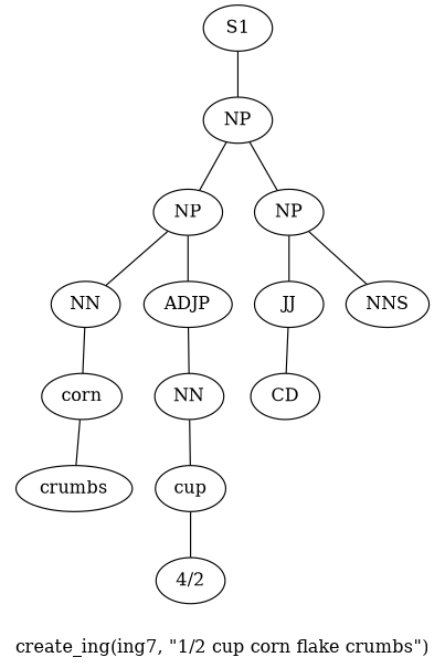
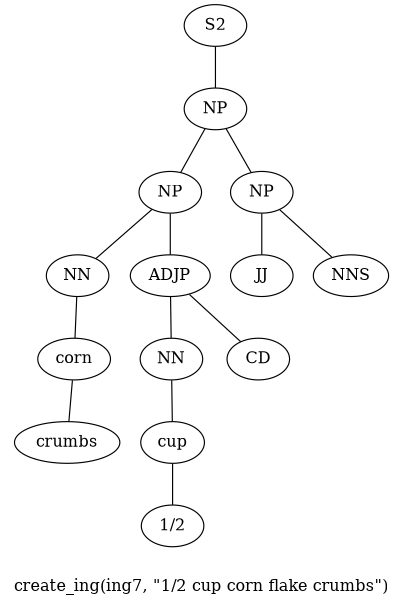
  graph {
    label="create_ing(ing7, \"1/2 cup corn flake crumbs\")"
-   n1 [label=S1]
+   n1 [label=S2]
    n2 [label=NP]
    n3 [label=NP]
    n4 [label=NP]
    n5 [label=ADJP]
    n6 [label=NN]
    n7 [label=JJ]
    n8 [label=NNS]
    n9 [label=CD]
    n10 [label=NN]
    n11 [label=corn]
    n12 [label=cup]
-   n13 [label="4/2"]
+   n13 [label="1/2"]
    n14 [label=crumbs]
    n1 -- n2
    n2 -- n3
    n2 -- n4
    n3 -- n5
    n3 -- n6
    n4 -- n7
    n4 -- n8
-   n7 -- n9
+   n5 -- n9
    n5 -- n10
    n6 -- n11
    n10 -- n12
    n11 -- n14
    n12 -- n13
  }
